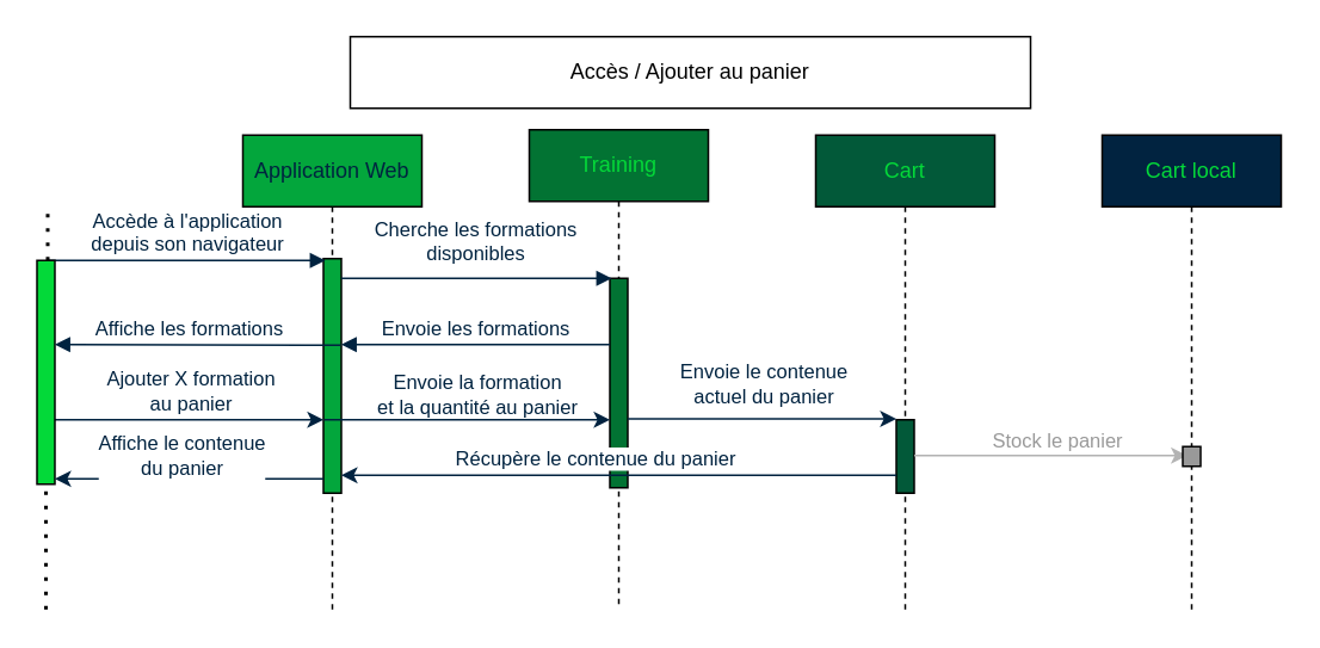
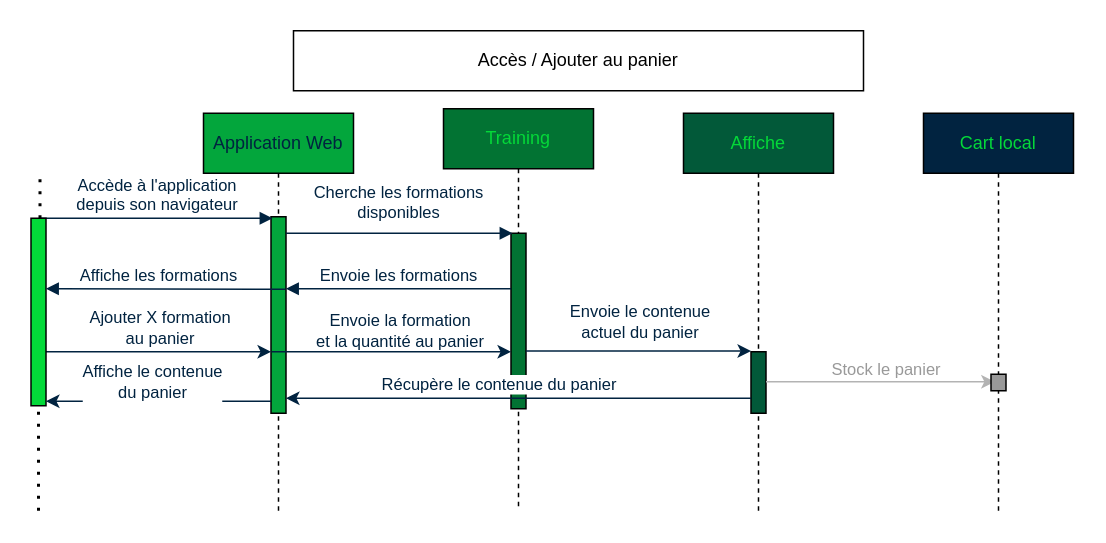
  <mxCell id="0" />
  <mxCell id="1" parent="0" />
  <mxCell id="2" value="&lt;font color=&quot;#012340&quot;&gt;Application Web&lt;/font&gt;" style="shape=umlLifeline;perimeter=lifelinePerimeter;whiteSpace=wrap;html=1;container=0;dropTarget=0;collapsible=0;recursiveResize=0;outlineConnect=0;portConstraint=eastwest;newEdgeStyle={&quot;edgeStyle&quot;:&quot;elbowEdgeStyle&quot;,&quot;elbow&quot;:&quot;vertical&quot;,&quot;curved&quot;:0,&quot;rounded&quot;:0};movable=1;resizable=1;rotatable=1;deletable=1;editable=1;locked=0;connectable=1;fillColor=#03A63C;" parent="1" vertex="1"><mxGeometry x="135" y="75" width="100" height="265" as="geometry" /></mxCell>
  <mxCell id="3" value="" style="html=1;points=[];perimeter=orthogonalPerimeter;outlineConnect=0;targetShapes=umlLifeline;portConstraint=eastwest;newEdgeStyle={&quot;edgeStyle&quot;:&quot;elbowEdgeStyle&quot;,&quot;elbow&quot;:&quot;vertical&quot;,&quot;curved&quot;:0,&quot;rounded&quot;:0};fillColor=#03A63C;" parent="2" vertex="1"><mxGeometry x="45" y="69" width="10" height="131" as="geometry" /></mxCell>
  <mxCell id="4" value="&lt;font color=&quot;#012340&quot;&gt;Accède à l'application&lt;br&gt;depuis son navigateur&lt;/font&gt;" style="html=1;verticalAlign=bottom;endArrow=block;edgeStyle=elbowEdgeStyle;elbow=horizontal;curved=0;rounded=0;strokeColor=#012340;" parent="1" edge="1"><mxGeometry relative="1" as="geometry"><mxPoint x="26" y="145" as="sourcePoint" /><Array as="points"><mxPoint x="107" y="145" /></Array><mxPoint x="181" y="145" as="targetPoint" /></mxGeometry></mxCell>
  <mxCell id="5" value="&lt;font color=&quot;#04d939&quot;&gt;Training&lt;/font&gt;" style="shape=umlLifeline;perimeter=lifelinePerimeter;whiteSpace=wrap;html=1;container=0;dropTarget=0;collapsible=0;recursiveResize=0;outlineConnect=0;portConstraint=eastwest;newEdgeStyle={&quot;edgeStyle&quot;:&quot;elbowEdgeStyle&quot;,&quot;elbow&quot;:&quot;vertical&quot;,&quot;curved&quot;:0,&quot;rounded&quot;:0};movable=1;resizable=1;rotatable=1;deletable=1;editable=1;locked=0;connectable=1;fillColor=#027333;" parent="1" vertex="1"><mxGeometry x="295" y="72" width="100" height="268" as="geometry" /></mxCell>
  <mxCell id="6" value="" style="html=1;points=[];perimeter=orthogonalPerimeter;outlineConnect=0;targetShapes=umlLifeline;portConstraint=eastwest;newEdgeStyle={&quot;edgeStyle&quot;:&quot;elbowEdgeStyle&quot;,&quot;elbow&quot;:&quot;vertical&quot;,&quot;curved&quot;:0,&quot;rounded&quot;:0};fillColor=#027333;" parent="5" vertex="1"><mxGeometry x="45" y="83" width="10" height="117" as="geometry" /></mxCell>
- <mxCell id="7" value="&lt;font color=&quot;#04d939&quot;&gt;Cart&lt;/font&gt;" style="shape=umlLifeline;perimeter=lifelinePerimeter;whiteSpace=wrap;html=1;container=0;dropTarget=0;collapsible=0;recursiveResize=0;outlineConnect=0;portConstraint=eastwest;newEdgeStyle={&quot;edgeStyle&quot;:&quot;elbowEdgeStyle&quot;,&quot;elbow&quot;:&quot;vertical&quot;,&quot;curved&quot;:0,&quot;rounded&quot;:0};movable=1;resizable=1;rotatable=1;deletable=1;editable=1;locked=0;connectable=1;fillColor=#025939;" parent="1" vertex="1"><mxGeometry x="455" y="75" width="100" height="265" as="geometry" /></mxCell>
+ <mxCell id="7" value="&lt;font color=&quot;#04d939&quot;&gt;Affiche&lt;/font&gt;" style="shape=umlLifeline;perimeter=lifelinePerimeter;whiteSpace=wrap;html=1;container=0;dropTarget=0;collapsible=0;recursiveResize=0;outlineConnect=0;portConstraint=eastwest;newEdgeStyle={&quot;edgeStyle&quot;:&quot;elbowEdgeStyle&quot;,&quot;elbow&quot;:&quot;vertical&quot;,&quot;curved&quot;:0,&quot;rounded&quot;:0};movable=1;resizable=1;rotatable=1;deletable=1;editable=1;locked=0;connectable=1;fillColor=#025939;" parent="1" vertex="1"><mxGeometry x="455" y="75" width="100" height="265" as="geometry" /></mxCell>
  <mxCell id="8" value="" style="html=1;points=[];perimeter=orthogonalPerimeter;outlineConnect=0;targetShapes=umlLifeline;portConstraint=eastwest;newEdgeStyle={&quot;edgeStyle&quot;:&quot;elbowEdgeStyle&quot;,&quot;elbow&quot;:&quot;vertical&quot;,&quot;curved&quot;:0,&quot;rounded&quot;:0};fillColor=#025939;" parent="7" vertex="1"><mxGeometry x="45" y="159" width="10" height="41" as="geometry" /></mxCell>
  <mxCell id="9" value="&lt;font color=&quot;#04d939&quot;&gt;Cart local&lt;/font&gt;" style="shape=umlLifeline;perimeter=lifelinePerimeter;whiteSpace=wrap;html=1;container=0;dropTarget=0;collapsible=0;recursiveResize=0;outlineConnect=0;portConstraint=eastwest;newEdgeStyle={&quot;edgeStyle&quot;:&quot;elbowEdgeStyle&quot;,&quot;elbow&quot;:&quot;vertical&quot;,&quot;curved&quot;:0,&quot;rounded&quot;:0};movable=1;resizable=1;rotatable=1;deletable=1;editable=1;locked=0;connectable=1;fillColor=#012340;" parent="1" vertex="1"><mxGeometry x="615" y="75" width="100" height="265" as="geometry" /></mxCell>
  <mxCell id="10" value="&lt;font color=&quot;#012340&quot;&gt;Envoie les formations&lt;/font&gt;" style="html=1;verticalAlign=bottom;endArrow=block;edgeStyle=elbowEdgeStyle;elbow=vertical;curved=0;rounded=0;strokeColor=#012340;" parent="1" edge="1"><mxGeometry x="0.002" relative="1" as="geometry"><mxPoint x="340" y="192" as="sourcePoint" /><Array as="points"><mxPoint x="265" y="192" /></Array><mxPoint x="190" y="192" as="targetPoint" /><mxPoint as="offset" /></mxGeometry></mxCell>
  <mxCell id="11" value="" style="edgeStyle=elbowEdgeStyle;rounded=0;orthogonalLoop=1;jettySize=auto;html=1;elbow=vertical;curved=0;strokeColor=#012340;" parent="1" edge="1"><mxGeometry relative="1" as="geometry"><mxPoint x="30" y="234" as="sourcePoint" /><mxPoint x="180" y="233.81" as="targetPoint" /></mxGeometry></mxCell>
  <mxCell id="12" value="&lt;font color=&quot;#012340&quot;&gt;Ajouter X formation&lt;br&gt;au panier&lt;/font&gt;" style="edgeLabel;html=1;align=center;verticalAlign=middle;resizable=0;points=[];" parent="11" vertex="1" connectable="0"><mxGeometry x="-0.133" y="1" relative="1" as="geometry"><mxPoint x="10" y="-16" as="offset" /></mxGeometry></mxCell>
  <mxCell id="13" value="" style="edgeStyle=elbowEdgeStyle;rounded=0;orthogonalLoop=1;jettySize=auto;html=1;elbow=vertical;curved=0;exitX=0.037;exitY=0.497;exitDx=0;exitDy=0;exitPerimeter=0;strokeColor=#012340;" parent="1" target="6" edge="1"><mxGeometry relative="1" as="geometry"><mxPoint x="180.37" y="233.957" as="sourcePoint" /><mxPoint x="505" y="234" as="targetPoint" /></mxGeometry></mxCell>
  <mxCell id="14" value="&lt;font color=&quot;#012340&quot;&gt;Envoie la formation&lt;br&gt;et la quantité au panier&lt;/font&gt;" style="edgeLabel;html=1;align=center;verticalAlign=middle;resizable=0;points=[];" parent="13" vertex="1" connectable="0"><mxGeometry x="-0.133" y="1" relative="1" as="geometry"><mxPoint x="16" y="-14" as="offset" /></mxGeometry></mxCell>
  <mxCell id="15" value="" style="edgeStyle=elbowEdgeStyle;rounded=0;orthogonalLoop=1;jettySize=auto;html=1;elbow=vertical;curved=0;strokeColor=#B3B3B3;" parent="1" source="8" edge="1"><mxGeometry relative="1" as="geometry"><mxPoint x="508" y="254" as="sourcePoint" /><mxPoint x="662.5" y="254" as="targetPoint" /></mxGeometry></mxCell>
  <mxCell id="16" value="&lt;font color=&quot;#999999&quot;&gt;Stock le panier&lt;/font&gt;" style="edgeLabel;html=1;align=center;verticalAlign=middle;resizable=0;points=[];" parent="15" vertex="1" connectable="0"><mxGeometry x="0.217" y="1" relative="1" as="geometry"><mxPoint x="-14" y="-8" as="offset" /></mxGeometry></mxCell>
  <mxCell id="17" value="" style="endArrow=none;dashed=1;html=1;dashPattern=1 3;strokeWidth=2;rounded=0;" parent="1" source="19" edge="1"><mxGeometry width="50" height="50" relative="1" as="geometry"><mxPoint x="26" y="556" as="sourcePoint" /><mxPoint x="26" y="116" as="targetPoint" /></mxGeometry></mxCell>
  <mxCell id="18" value="" style="endArrow=none;dashed=1;html=1;dashPattern=1 3;strokeWidth=2;rounded=0;" parent="1" target="19" edge="1"><mxGeometry width="50" height="50" relative="1" as="geometry"><mxPoint x="25" y="340" as="sourcePoint" /><mxPoint x="26" y="116" as="targetPoint" /></mxGeometry></mxCell>
  <mxCell id="19" value="" style="html=1;points=[];perimeter=orthogonalPerimeter;outlineConnect=0;targetShapes=umlLifeline;portConstraint=eastwest;newEdgeStyle={&quot;edgeStyle&quot;:&quot;elbowEdgeStyle&quot;,&quot;elbow&quot;:&quot;vertical&quot;,&quot;curved&quot;:0,&quot;rounded&quot;:0};fillColor=#03d939;" parent="1" vertex="1"><mxGeometry x="20" y="145" width="10" height="125" as="geometry" /></mxCell>
  <mxCell id="20" value="&lt;font color=&quot;#012340&quot;&gt;Affiche les formations&lt;/font&gt;" style="html=1;verticalAlign=bottom;endArrow=block;edgeStyle=elbowEdgeStyle;elbow=vertical;curved=0;rounded=0;exitX=0.956;exitY=0.273;exitDx=0;exitDy=0;exitPerimeter=0;strokeColor=#012340;" parent="1" edge="1"><mxGeometry x="0.062" relative="1" as="geometry"><mxPoint x="189.56" y="192.413" as="sourcePoint" /><Array as="points"><mxPoint x="106" y="192" /></Array><mxPoint x="30" y="192" as="targetPoint" /><mxPoint as="offset" /></mxGeometry></mxCell>
  <mxCell id="21" value="&lt;font color=&quot;#012340&quot;&gt;Cherche les formations&lt;br&gt;disponibles&lt;/font&gt;" style="html=1;verticalAlign=bottom;endArrow=block;edgeStyle=elbowEdgeStyle;elbow=vertical;curved=0;rounded=0;strokeColor=#012340;" parent="1" edge="1"><mxGeometry x="-0.007" y="5" relative="1" as="geometry"><mxPoint x="190" y="155" as="sourcePoint" /><Array as="points"><mxPoint x="265" y="155" /></Array><mxPoint x="341" y="155" as="targetPoint" /><mxPoint as="offset" /></mxGeometry></mxCell>
  <mxCell id="22" value="" style="endArrow=classic;html=1;rounded=0;strokeColor=#012340;" parent="1" edge="1"><mxGeometry width="50" height="50" relative="1" as="geometry"><mxPoint x="350" y="233.5" as="sourcePoint" /><mxPoint x="500" y="233.5" as="targetPoint" /></mxGeometry></mxCell>
  <mxCell id="23" value="&lt;font color=&quot;#012340&quot;&gt;Envoie le contenue&lt;br&gt;actuel du panier&lt;/font&gt;" style="edgeLabel;html=1;align=center;verticalAlign=middle;resizable=0;points=[];" parent="22" vertex="1" connectable="0"><mxGeometry x="-0.367" relative="1" as="geometry"><mxPoint x="28" y="-20" as="offset" /></mxGeometry></mxCell>
  <mxCell id="24" value="Accès / Ajouter au panier" style="whiteSpace=wrap;html=1;align=center;" parent="1" vertex="1"><mxGeometry x="195" y="20" width="380" height="40" as="geometry" /></mxCell>
  <mxCell id="25" value="" style="endArrow=classic;html=1;rounded=0;strokeColor=#012340;" parent="1" edge="1" source="8"><mxGeometry width="50" height="50" relative="1" as="geometry"><mxPoint x="504.5" y="265" as="sourcePoint" /><mxPoint x="190" y="265" as="targetPoint" /></mxGeometry></mxCell>
  <mxCell id="26" value="&lt;font color=&quot;#012340&quot;&gt;Récupère le contenue du panier&lt;/font&gt;" style="edgeLabel;html=1;align=center;verticalAlign=middle;resizable=0;points=[];" parent="25" vertex="1" connectable="0"><mxGeometry x="0.122" y="-1" relative="1" as="geometry"><mxPoint x="5" y="-9" as="offset" /></mxGeometry></mxCell>
  <mxCell id="27" value="" style="endArrow=classic;html=1;rounded=0;strokeColor=#012340;" parent="1" edge="1"><mxGeometry width="50" height="50" relative="1" as="geometry"><mxPoint x="180" y="267" as="sourcePoint" /><mxPoint x="30" y="267" as="targetPoint" /></mxGeometry></mxCell>
  <mxCell id="28" value="&lt;font color=&quot;#012340&quot;&gt;Affiche le contenue&lt;br&gt;du panier&lt;/font&gt;" style="edgeLabel;html=1;align=center;verticalAlign=middle;resizable=0;points=[];" parent="27" vertex="1" connectable="0"><mxGeometry x="0.122" y="-1" relative="1" as="geometry"><mxPoint x="5" y="-13" as="offset" /></mxGeometry></mxCell>
  <mxCell id="29" value="" style="html=1;points=[];perimeter=orthogonalPerimeter;outlineConnect=0;targetShapes=umlLifeline;portConstraint=eastwest;newEdgeStyle={&quot;edgeStyle&quot;:&quot;elbowEdgeStyle&quot;,&quot;elbow&quot;:&quot;vertical&quot;,&quot;curved&quot;:0,&quot;rounded&quot;:0};fillColor=#999999;" parent="1" vertex="1"><mxGeometry x="660" y="249" width="10" height="11" as="geometry" /></mxCell>
